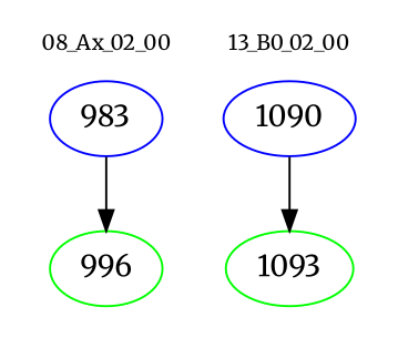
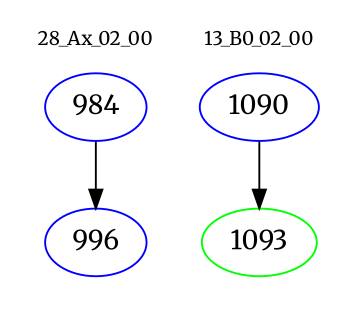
  digraph {
    fontname=Merriweather
    node [color=blue fontname=Merriweather]
    edge [color=black fontname=Merriweather]
-   n1 [label=983]
-   n2 [color=green label=996]
+   n1 [label=984]
+   n2 [label=996]
    n3 [label=1090]
    n4 [color=green label=1093]
    subgraph cluster_1 {
      color=white
      fontsize=10
-     label="08_Ax_02_00"
+     label="28_Ax_02_00"
      n1
      n2
    }
    subgraph cluster_2 {
      color=white
      fontsize=10
      label="13_B0_02_00"
      n3
      n4
    }
    n1 -> n2
    n3 -> n4
  }
